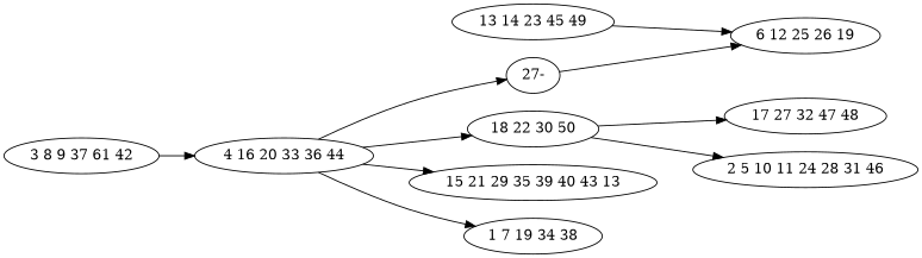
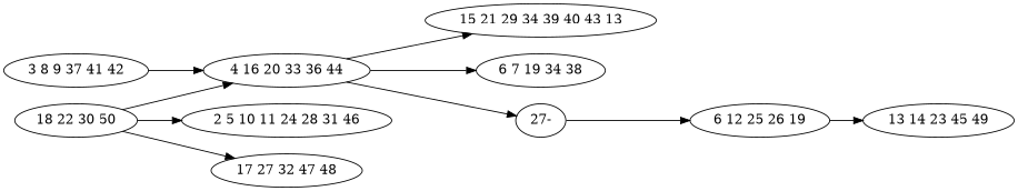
  digraph {
    rankdir=LR
    n1 [label="18 22 30 50"]
    n2 [label="4 16 20 33 36 44"]
    n3 [label="2 5 10 11 24 28 31 46"]
    n4 [label="17 27 32 47 48"]
-   n5 [label="15 21 29 35 39 40 43 13"]
-   n6 [label="1 7 19 34 38"]
+   n5 [label="15 21 29 34 39 40 43 13"]
+   n6 [label="6 7 19 34 38"]
    n7 [label="27-"]
    n8 [label="6 12 25 26 19"]
-   n9 [label="3 8 9 37 61 42"]
+   n9 [label="3 8 9 37 41 42"]
    n10 [label="13 14 23 45 49"]
-   n2 -> n1
+   n1 -> n2
    n1 -> n3
    n1 -> n4
    n2 -> n5
    n2 -> n6
    n2 -> n7
    n7 -> n8
-   n10 -> n8
+   n8 -> n10
    n9 -> n2
  }
